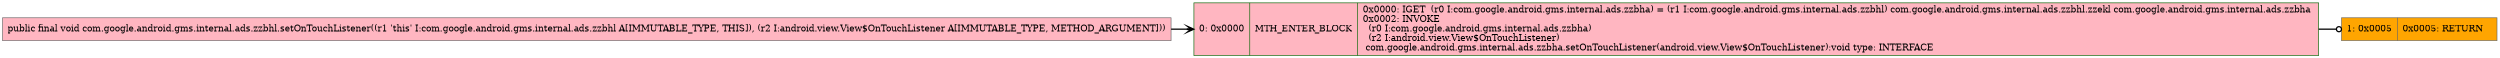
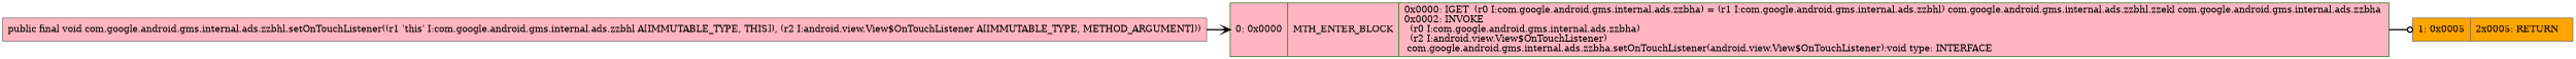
  digraph {
    rankdir=LR
    node [shape=record style=filled fillcolor=lightpink color=gray40]
    edge [style=bold]
    n1 [label="{0\:\ 0x0000|MTH_ENTER_BLOCK\l|0x0000: IGET  (r0 I:com.google.android.gms.internal.ads.zzbha) = (r1 I:com.google.android.gms.internal.ads.zzbhl) com.google.android.gms.internal.ads.zzbhl.zzekl com.google.android.gms.internal.ads.zzbha \l0x0002: INVOKE  \l  (r0 I:com.google.android.gms.internal.ads.zzbha)\l  (r2 I:android.view.View$OnTouchListener)\l com.google.android.gms.internal.ads.zzbha.setOnTouchListener(android.view.View$OnTouchListener):void type: INTERFACE \l}" color=darkgreen]
-   n2 [label="{1\:\ 0x0005|0x0005: RETURN   \l}" fillcolor=orange]
+   n2 [label="{1\:\ 0x0005|2x0005: RETURN   \l}" fillcolor=orange]
    n3 [label="{public final void com.google.android.gms.internal.ads.zzbhl.setOnTouchListener((r1 'this' I:com.google.android.gms.internal.ads.zzbhl A[IMMUTABLE_TYPE, THIS]), (r2 I:android.view.View$OnTouchListener A[IMMUTABLE_TYPE, METHOD_ARGUMENT])) }"]
    n1 -> n2 [arrowhead=odot]
    n3 -> n1 [arrowhead=vee]
  }
